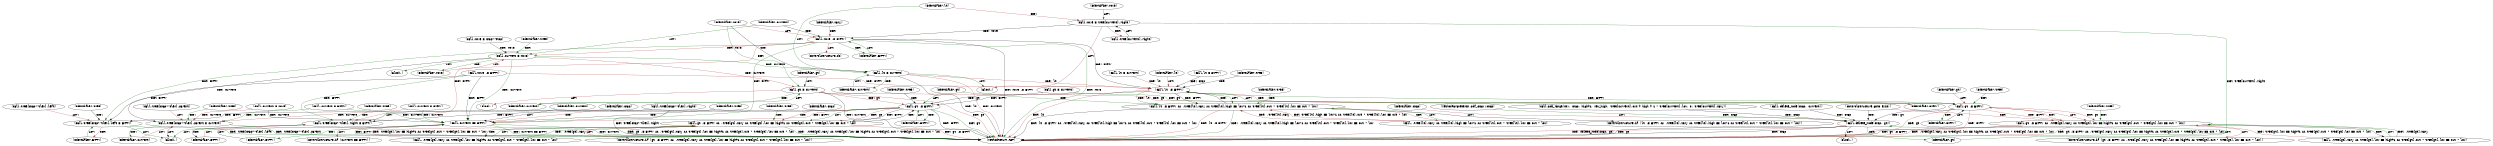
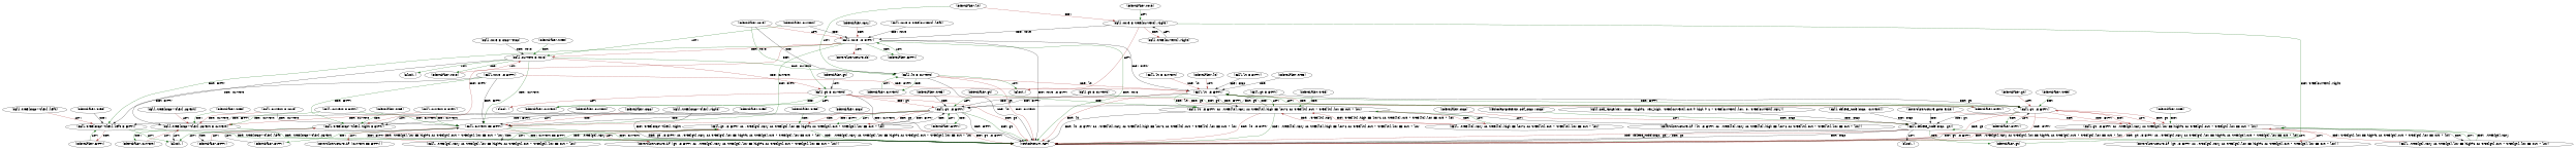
  digraph {
    fontname="DejaVu Sans Mono"
    node [fontname="DejaVu Sans Mono"]
    edge [color=darkgreen fontname="DejaVu Sans Mono"]
    n1 [label="(Call,move = tree[current].right)"]
    n2 [label="(Call,move != EMPTY)"]
    n3 [label="(MethodReturn,RET)"]
    n4 [label="(Block,)"]
    n5 [label="(Call,tree[current].right)"]
    n6 [label="(Call,current = move)"]
    n7 [label="(Call,tree[cmap->tlen].left = EMPTY)"]
    n8 [label="(Call,tree[cmap->tlen].right = EMPTY)"]
    n9 [label="(Call,current == EMPTY)"]
    n10 [label="(Call,lt != EMPTY)"]
    n11 [label="(ControlStructure,do)"]
    n12 [label="(Identifier,EMPTY)"]
    n13 [label="(Call,gt = current)"]
    n14 [label="(Call,lt = current)"]
    n15 [label="(Call,tree[cmap->tlen].parent = current)"]
    n16 [label="(Block,)"]
    n17 [label="(Identifier,move)"]
    n18 [label="(Identifier,EMPTY)"]
    n19 [label="(Block,)"]
    n20 [label="(Identifier,EMPTY)"]
    n21 [label="(Identifier,EMPTY)"]
    n22 [label="(ControlStructure,if (current == EMPTY))"]
    n23 [label="(Call,gt != EMPTY)"]
    n24 [label="(Call,gt != EMPTY)"]
    n25 [label="(Call,lt != EMPTY && !tree[lt].many && tree[lt].high == low-1 && tree[lt].out - tree[lt].low == out - low)"]
    n26 [label="(Identifier,EMPTY)"]
    n27 [label="(Identifier,current)"]
    n28 [label="(Block,)"]
    n29 [label="(Identifier,current)"]
    n30 [label="(Identifier,current)"]
    n31 [label="(Call,gt != EMPTY && !tree[gt].many && tree[gt].low == high+1 && tree[gt].out - tree[gt].low == out - low)"]
    n32 [label="(Call,delete_node(cmap, gt))"]
    n33 [label="(Identifier,EMPTY)"]
    n34 [label="(Call,gt != EMPTY && !tree[gt].many && tree[gt].low == high+1 && tree[gt].out - tree[gt].low == out - low)"]
    n35 [label="(Identifier,EMPTY)"]
    n36 [label="(Call,!tree[gt].many && tree[gt].low == high+1 && tree[gt].out - tree[gt].low == out - low)"]
    n37 [label="(ControlStructure,if (gt != EMPTY && !tree[gt].many && tree[gt].low == high+1 && tree[gt].out - tree[gt].low == out - low))"]
    n38 [label="(Block,)"]
    n39 [label="(Identifier,gt)"]
    n40 [label="(Call,!tree[gt].many && tree[gt].low == high+1 && tree[gt].out - tree[gt].low == out - low)"]
    n41 [label="(ControlStructure,if (gt != EMPTY && !tree[gt].many && tree[gt].low == high+1 && tree[gt].out - tree[gt].low == out - low))"]
    n42 [label="(ControlStructure,if (lt != EMPTY && !tree[lt].many && tree[lt].high == low-1 && tree[lt].out - tree[lt].low == out - low))"]
    n43 [label="(Call,!tree[lt].many && tree[lt].high == low-1 && tree[lt].out - tree[lt].low == out - low)"]
    n44 [label="(Call,current = EMPTY)"]
    n45 [label="(Call,tree[cmap->tlen].right)"]
    n46 [label="(Identifier,tree)"]
    n47 [label="(Identifier,current)"]
    n48 [label="(Identifier,gt)"]
    n49 [label="(Identifier,lt)"]
    n50 [label="(Identifier,many)"]
    n51 [label="(Call,lt = EMPTY)"]
    n52 [label="(Identifier,lt)"]
    n53 [label="(Identifier,cmap)"]
    n54 [label="(Call,tree[cmap->tlen].left)"]
    n55 [label="(ControlStructure,goto exit;)"]
    n56 [label="(Identifier,tree)"]
    n57 [label="(Call,move = cmap->ttop)"]
    n58 [label="(Call,lt = current)"]
    n59 [label="(Identifier,tree)"]
    n60 [label="(Identifier,move)"]
    n61 [label="(Identifier,move)"]
    n62 [label="(Call,gt = current)"]
    n63 [label="(Identifier,tree)"]
    n64 [label="(Identifier,cmap)"]
    n65 [label="(Identifier,cmap)"]
    n66 [label="(Identifier,tree)"]
    n67 [label="(Identifier,gt)"]
    n68 [label="(Identifier,current)"]
    n69 [label="(Identifier,tree)"]
    n70 [label="(Identifier,gt)"]
    n71 [label="(MethodParameterIn,pdf_cmap *cmap)"]
    n72 [label="(Call,current = move)"]
    n73 [label="(Call,tree[cmap->tlen].parent)"]
    n74 [label="(Call,add_range(ctx, cmap, high+1, new_high, tree[current].out + high + 1 - tree[current].low, 0, tree[current].many))"]
    n75 [label="(Call,move != EMPTY)"]
    n76 [label="(Identifier,tree)"]
    n77 [label="(Call,current = EMPTY)"]
    n78 [label="(Identifier,tree)"]
    n79 [label="(Call,delete_node(cmap, current))"]
    n80 [label="(Identifier,tree)"]
    n81 [label="(Identifier,tree)"]
+   n82 [label="(Call,gt = EMPTY)"]
+   n83 [label="(Call,move = tree[current].left)"]
    n84 [label="(Identifier,tree)"]
    n1 -> n2 [color=black label="DDG: move"]
    n1 -> n3 [label="DDG: tree[current].right"]
    n1 -> n4 [color=brown label="AST: "]
    n1 -> n5 [color=brown label="CFG: "]
    n2 -> n3 [color=black label="DDG: move != EMPTY"]
    n2 -> n3 [label="DDG: move"]
    n2 -> n6 [color=brown label="DDG: move"]
    n2 -> n7 [label="DDG: EMPTY"]
    n2 -> n8 [color=brown label="DDG: EMPTY"]
    n2 -> n9 [label="DDG: EMPTY"]
    n2 -> n10 [color=black label="DDG: EMPTY"]
    n2 -> n11 [color=brown label="AST: "]
    n2 -> n12 [label="CFG: "]
    n5 -> n1 [color=black label="AST: "]
    n6 -> n9 [label="DDG: current"]
    n6 -> n13 [color=brown label="DDG: current"]
    n6 -> n14 [label="DDG: current"]
    n6 -> n15 [color=black label="DDG: current"]
    n6 -> n16 [label="AST: "]
    n6 -> n17 [label="CFG: "]
    n7 -> n3 [label="DDG: tree[cmap->tlen].left"]
    n7 -> n18 [color=brown label="CFG: "]
    n7 -> n19 [label="AST: "]
    n8 -> n19 [label="AST: "]
    n8 -> n20 [color=black label="CFG: "]
    n9 -> n3 [label="DDG: current"]
    n9 -> n3 [color=black label="DDG: EMPTY"]
    n9 -> n3 [label="DDG: current == EMPTY"]
    n9 -> n21 [label="CFG: "]
    n9 -> n22 [color=brown label="AST: "]
    n10 -> n3 [color=brown label="DDG: lt"]
    n10 -> n23 [label="DDG: EMPTY"]
    n10 -> n24 [color=black label="DDG: EMPTY"]
    n10 -> n25 [label="AST: "]
    n10 -> n25 [label="DDG: lt"]
    n10 -> n25 [color=black label="DDG: EMPTY"]
    n10 -> n26 [color=brown label="CFG: "]
    n12 -> n2 [label="AST: "]
    n13 -> n3 [color=black label="DDG: current"]
    n13 -> n3 [color=brown label="DDG: gt"]
    n13 -> n23 [color=brown label="DDG: gt"]
    n13 -> n24 [color=brown label="DDG: gt"]
    n13 -> n27 [label="CFG: "]
    n13 -> n28 [color=brown label="AST: "]
    n14 -> n3 [color=brown label="DDG: current"]
    n14 -> n3 [color=black label="DDG: lt"]
    n14 -> n4 [label="AST: "]
    n14 -> n10 [color=brown label="DDG: lt"]
    n14 -> n29 [label="CFG: "]
    n15 -> n3 [label="DDG: tree[cmap->tlen].parent"]
    n15 -> n19 [color=black label="AST: "]
    n15 -> n30 [label="CFG: "]
    n17 -> n6 [color=brown label="AST: "]
    n18 -> n7 [label="AST: "]
    n20 -> n8 [color=brown label="AST: "]
    n21 -> n9 [color=black label="AST: "]
    n23 -> n3 [color=brown label="DDG: EMPTY"]
    n23 -> n3 [color=brown label="DDG: gt"]
    n23 -> n31 [color=brown label="AST: "]
    n23 -> n31 [color=brown label="DDG: gt"]
    n23 -> n31 [color=brown label="DDG: EMPTY"]
    n23 -> n32 [color=black label="DDG: gt"]
    n23 -> n33 [label="CFG: "]
    n24 -> n3 [label="DDG: gt"]
    n24 -> n3 [color=black label="DDG: EMPTY"]
    n24 -> n7 [color=black label="DDG: EMPTY"]
    n24 -> n8 [color=black label="DDG: EMPTY"]
    n24 -> n9 [color=brown label="DDG: EMPTY"]
    n24 -> n34 [label="AST: "]
    n24 -> n34 [color=brown label="DDG: gt"]
    n24 -> n34 [color=black label="DDG: EMPTY"]
    n24 -> n35 [label="CFG: "]
    n25 -> n3 [color=black label="DDG: lt != EMPTY && !tree[lt].many && tree[lt].high == low-1 && tree[lt].out - tree[lt].low == out - low"]
    n25 -> n3 [label="DDG: !tree[lt].many && tree[lt].high == low-1 && tree[lt].out - tree[lt].low == out - low"]
    n25 -> n3 [color=brown label="DDG: lt != EMPTY"]
    n25 -> n10 [color=black label="CFG: "]
    n25 -> n42 [color=black label="AST: "]
    n25 -> n43 [color=brown label="CFG: "]
    n26 -> n10 [label="AST: "]
    n27 -> n13 [label="AST: "]
    n29 -> n14 [label="AST: "]
    n30 -> n15 [color=brown label="AST: "]
    n31 -> n3 [color=black label="DDG: gt != EMPTY"]
    n31 -> n3 [color=brown label="DDG: !tree[gt].many && tree[gt].low == high+1 && tree[gt].out - tree[gt].low == out - low"]
    n31 -> n3 [color=brown label="DDG: gt != EMPTY && !tree[gt].many && tree[gt].low == high+1 && tree[gt].out - tree[gt].low == out - low"]
    n31 -> n23 [color=brown label="CFG: "]
    n31 -> n36 [color=black label="CFG: "]
    n31 -> n37 [color=brown label="AST: "]
    n32 -> n3 [color=black label="DDG: cmap"]
    n32 -> n3 [color=brown label="DDG: delete_node(cmap, gt)"]
    n32 -> n3 [color=black label="DDG: gt"]
    n32 -> n38 [color=black label="AST: "]
    n32 -> n39 [label="CFG: "]
    n33 -> n23 [color=black label="AST: "]
    n34 -> n3 [color=black label="DDG: gt != EMPTY && !tree[gt].many && tree[gt].low == high+1 && tree[gt].out - tree[gt].low == out - low"]
    n34 -> n3 [label="DDG: !tree[gt].many && tree[gt].low == high+1 && tree[gt].out - tree[gt].low == out - low"]
    n34 -> n3 [color=brown label="DDG: gt != EMPTY"]
    n34 -> n24 [color=black label="CFG: "]
    n34 -> n40 [color=black label="CFG: "]
    n34 -> n41 [color=brown label="AST: "]
    n35 -> n24 [label="AST: "]
    n36 -> n31 [label="AST: "]
    n36 -> n31 [label="DDG: !tree[gt].many"]
    n36 -> n31 [color=brown label="DDG: tree[gt].low == high+1 && tree[gt].out - tree[gt].low == out - low"]
    n39 -> n32 [label="AST: "]
    n40 -> n34 [label="AST: "]
    n40 -> n34 [label="DDG: !tree[gt].many"]
    n40 -> n34 [color=brown label="DDG: tree[gt].low == high+1 && tree[gt].out - tree[gt].low == out - low"]
    n43 -> n25 [label="AST: "]
    n43 -> n25 [color=brown label="DDG: !tree[lt].many"]
    n43 -> n25 [color=brown label="DDG: tree[lt].high == low-1 && tree[lt].out - tree[lt].low == out - low"]
    n44 -> n9 [label="DDG: current"]
    n44 -> n15 [label="DDG: current"]
    n45 -> n3 [color=black label="DDG: tree[cmap->tlen].right"]
    n45 -> n8 [color=black label="AST: "]
    n46 -> n15 [label="CFG: "]
    n47 -> n2 [color=black label="CFG: "]
    n47 -> n6 [label="AST: "]
    n48 -> n24 [label="AST: "]
    n48 -> n25 [label="CFG: "]
    n49 -> n10 [color=brown label="AST: "]
    n50 -> n2 [color=brown label="CFG: "]
    n51 -> n10 [color=black label="DDG: cmap"]
    n52 -> n1 [color=brown label="CFG: "]
    n52 -> n14 [label="AST: "]
    n53 -> n32 [color=brown label="AST: "]
    n54 -> n7 [color=brown label="AST: "]
    n55 -> n31 [color=brown label="CFG: "]
    n55 -> n32 [color=black label="CFG: "]
    n56 -> n10 [color=black label="CFG: "]
    n57 -> n6 [color=black label="DDG: move"]
    n58 -> n10 [color=brown label="DDG: lt"]
    n59 -> n34 [label="CFG: "]
    n60 -> n1 [label="AST: "]
    n61 -> n2 [color=brown label="AST: "]
    n61 -> n13 [label="CFG: "]
    n61 -> n14 [color=black label="CFG: "]
    n62 -> n23 [label="DDG: gt"]
    n62 -> n24 [color=black label="DDG: gt"]
    n63 -> n6 [label="CFG: "]
    n64 -> n34 [color=brown label="CFG: "]
    n65 -> n9 [color=brown label="CFG: "]
    n66 -> n24 [color=black label="CFG: "]
    n67 -> n13 [color=black label="AST: "]
    n68 -> n9 [color=black label="AST: "]
    n69 -> n31 [label="CFG: "]
    n70 -> n23 [color=brown label="AST: "]
    n71 -> n32 [label="DDG: cmap"]
    n72 -> n9 [color=black label="DDG: current"]
    n72 -> n15 [color=brown label="DDG: current"]
    n73 -> n15 [color=brown label="AST: "]
    n74 -> n32 [color=black label="DDG: cmap"]
    n75 -> n7 [color=black label="DDG: EMPTY"]
    n75 -> n8 [label="DDG: EMPTY"]
    n75 -> n9 [color=black label="DDG: EMPTY"]
    n75 -> n10 [color=brown label="DDG: EMPTY"]
    n76 -> n8 [label="CFG: "]
    n77 -> n9 [label="DDG: current"]
    n77 -> n15 [color=brown label="DDG: current"]
    n78 -> n23 [label="CFG: "]
    n79 -> n32 [color=black label="DDG: cmap"]
    n80 -> n7 [color=black label="CFG: "]
    n81 -> n9 [color=black label="CFG: "]
+   n82 -> n23 [color=black label="DDG: gt"]
+   n82 -> n24 [color=black label="DDG: gt"]
+   n83 -> n2 [color=black label="DDG: move"]
    n84 -> n25 [label="CFG: "]
  }
